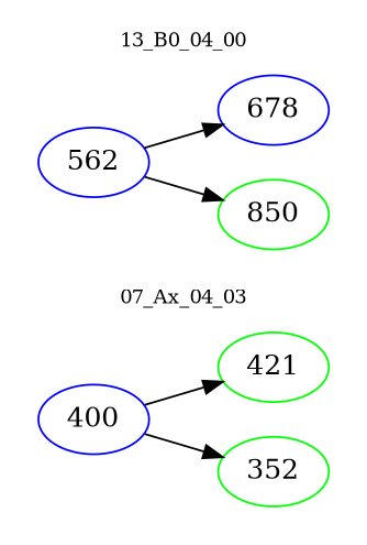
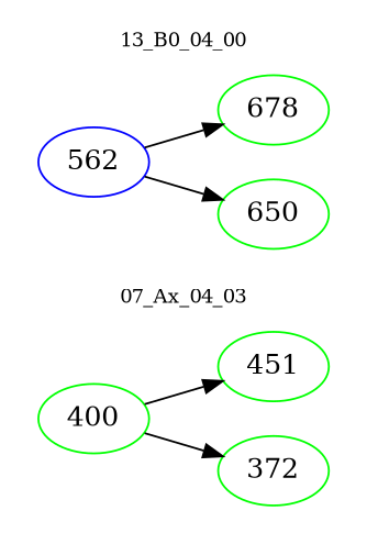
  digraph {
    rankdir=LR
    node [color=green]
    edge [color=black]
-   n1 [color=blue label=400]
-   n2 [label=352]
-   n3 [label=421]
+   n1 [label=400]
+   n2 [label=372]
+   n3 [label=451]
    n4 [color=blue label=562]
-   n5 [label=850]
-   n6 [color=blue label=678]
+   n5 [label=650]
+   n6 [label=678]
    subgraph cluster_1 {
      color=white
      fontsize=10
      label="07_Ax_04_03"
      n1
      n2
      n3
    }
    subgraph cluster_2 {
      color=white
      fontsize=10
      label="13_B0_04_00"
      n4
      n5
      n6
    }
    n1 -> n2
    n1 -> n3
    n4 -> n5
    n4 -> n6
  }
